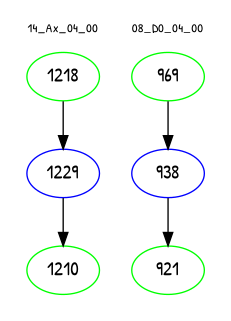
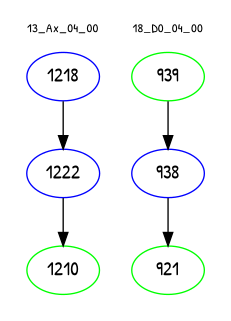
  digraph {
    fontname="Patrick Hand"
    node [color=green fontname="Patrick Hand"]
    edge [color=black fontname="Patrick Hand"]
-   n1 [label=1218]
-   n2 [color=blue label=1229]
+   n1 [color=blue label=1218]
+   n2 [color=blue label=1222]
    n3 [label=1210]
-   n4 [label=969]
+   n4 [label=939]
    n5 [color=blue label=938]
    n6 [label=921]
    subgraph cluster_1 {
      color=white
      fontsize=10
-     label="14_Ax_04_00"
+     label="13_Ax_04_00"
      n1
      n2
      n3
    }
    subgraph cluster_2 {
      color=white
      fontsize=10
-     label="08_D0_04_00"
+     label="18_D0_04_00"
      n4
      n5
      n6
    }
    n1 -> n2
    n2 -> n3
    n4 -> n5
    n5 -> n6
  }
